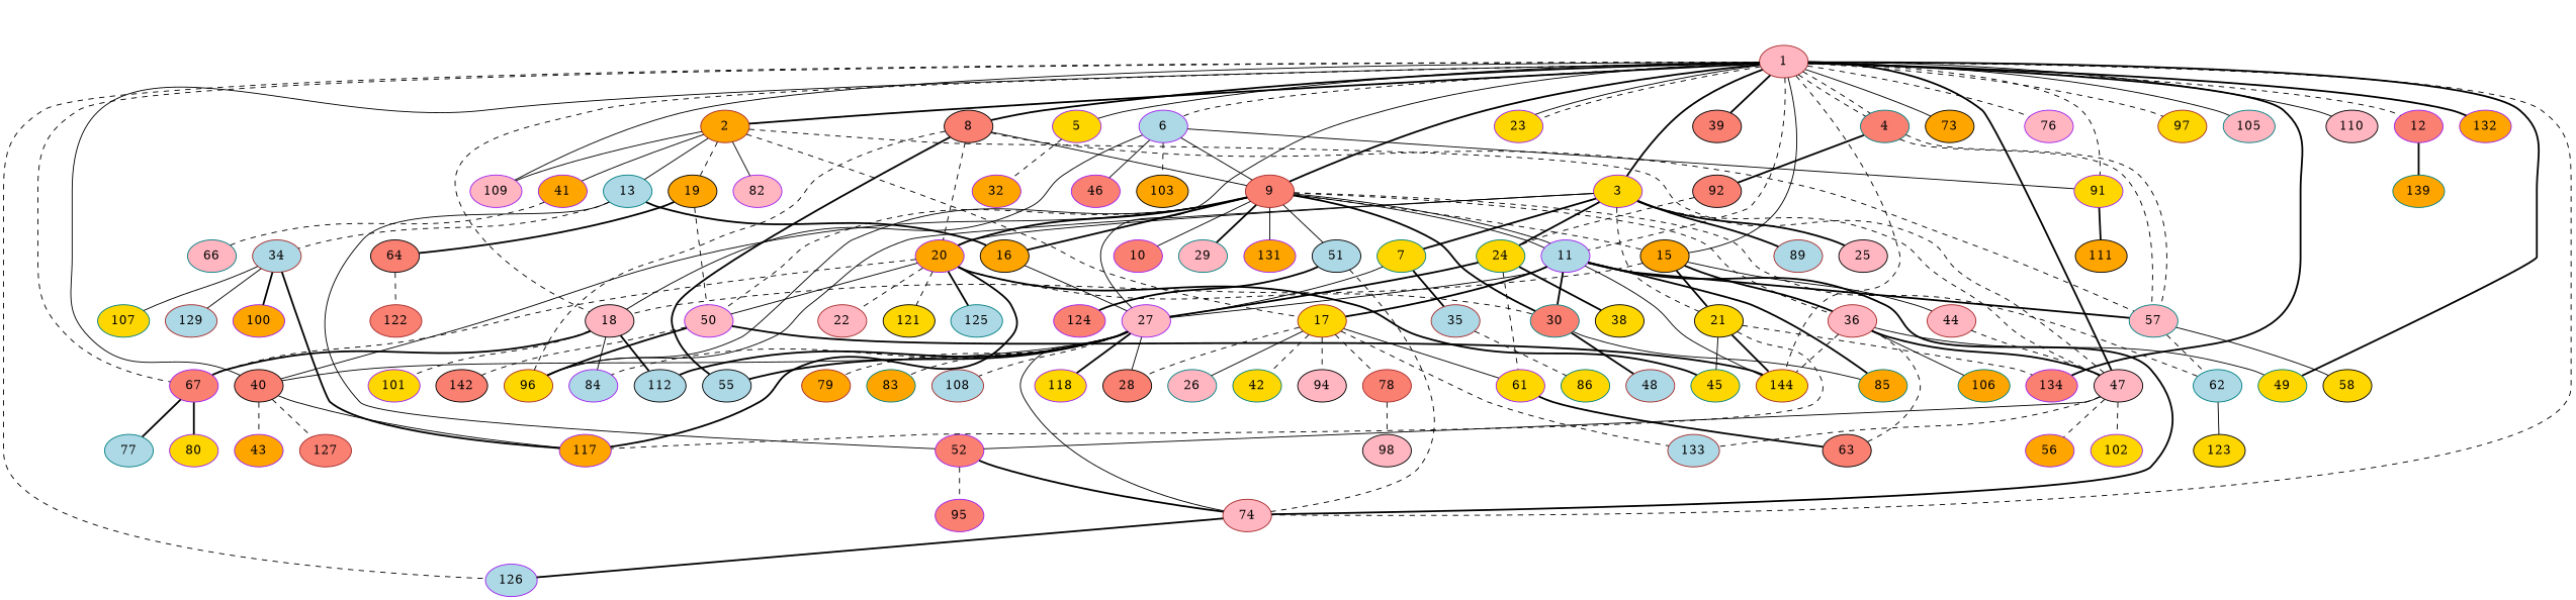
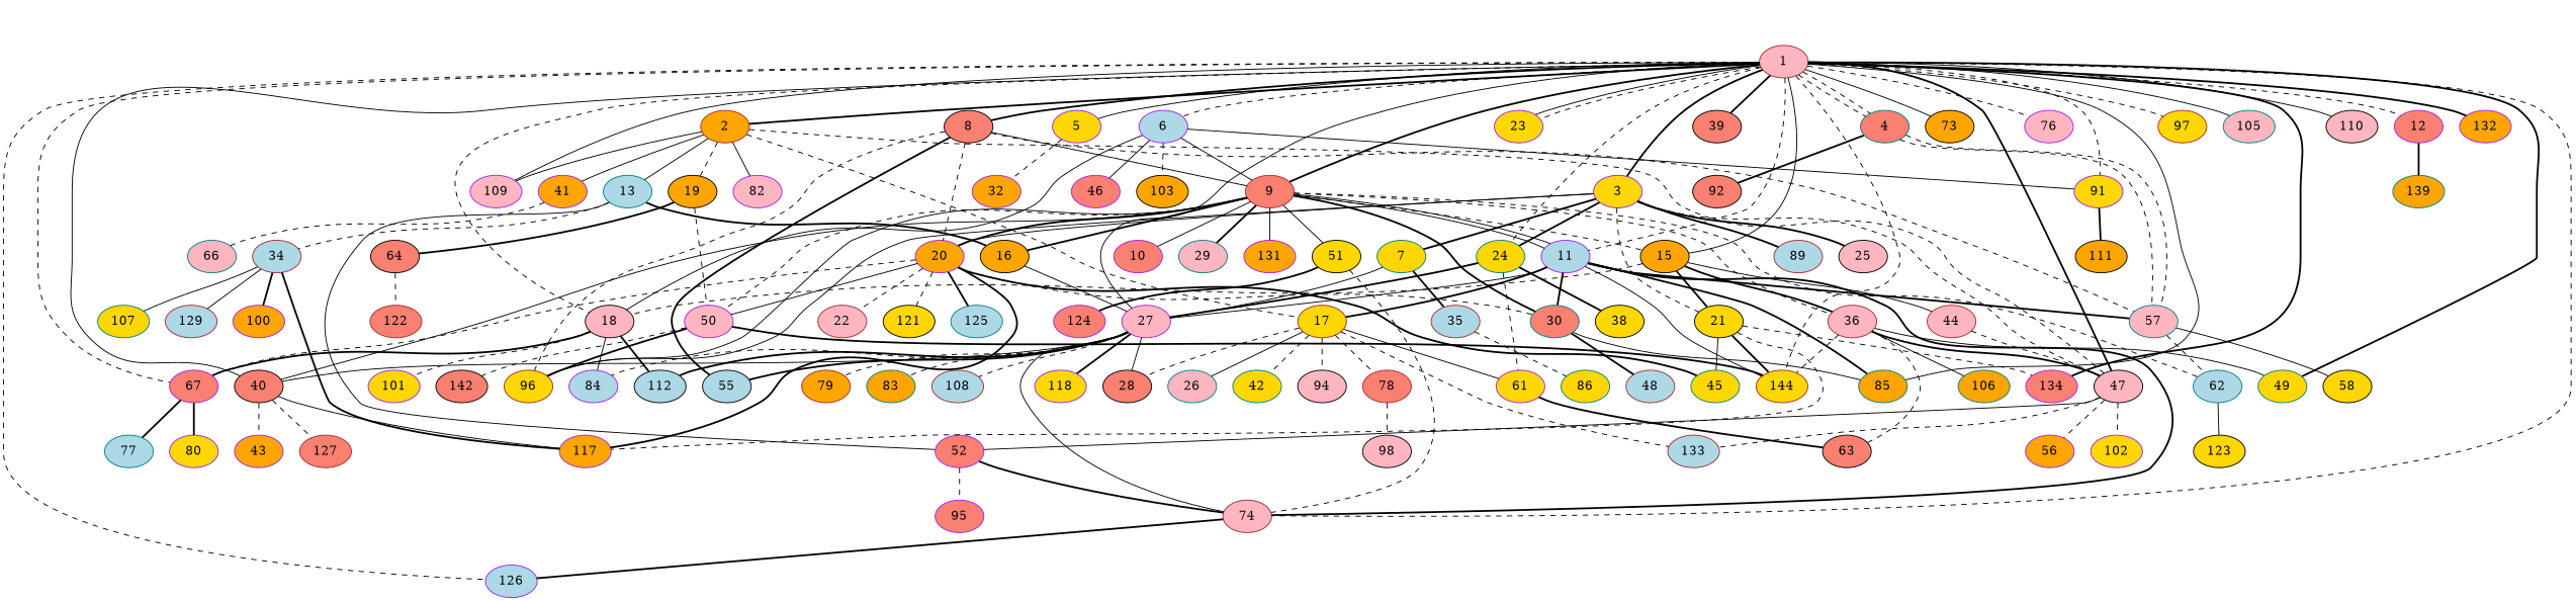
  graph {
    node [color=purple fillcolor=gold style=filled]
    edge [style=dashed]
    1 [color=brown fillcolor=lightpink super="+115"]
    2 [color=brown fillcolor=orange super="+14"]
    3 [super="+93"]
    4 [color=teal fillcolor=salmon super="+141"]
    5
    6 [fillcolor=lightblue super="+33"]
    8 [color=black fillcolor=salmon super="+68"]
    9 [color=brown fillcolor=salmon super="+128"]
    11 [fillcolor=lightblue super="+143"]
    12 [fillcolor=salmon super="+135"]
    15 [color=black fillcolor=orange super="+104"]
    18 [color=black fillcolor=lightpink super="+99"]
    23
    24 [color=teal super="+87"]
    27 [fillcolor=lightpink super="+145"]
    39 [color=black fillcolor=salmon]
    40 [color=black fillcolor=salmon super="+71"]
    47 [color=black fillcolor=lightpink super="+60"]
    49 [color=teal super="+140"]
    67 [fillcolor=salmon super="+119"]
    73 [color=black fillcolor=orange]
    74 [color=brown fillcolor=lightpink super="+114"]
    76 [fillcolor=lightpink]
    85 [color=teal fillcolor=orange super="+90"]
    91
    97 [color=brown]
    105 [color=teal fillcolor=lightpink]
    109 [fillcolor=lightpink]
    110 [color=black fillcolor=lightpink]
    126 [fillcolor=lightblue]
    132 [fillcolor=orange]
    134 [fillcolor=salmon]
    144 [color=brown]
    13 [color=teal fillcolor=lightblue super="+72"]
    17 [color=brown super="+37"]
    19 [color=black fillcolor=orange]
    41 [fillcolor=orange super="+130"]
    82 [fillcolor=lightpink]
    7 [color=teal]
    20 [fillcolor=orange super="+54"]
    21 [color=black super="+31"]
    25 [color=black fillcolor=lightpink]
    89 [color=brown fillcolor=lightblue]
    96 [color=brown super="+137"]
    57 [color=teal fillcolor=lightpink super="+70"]
    92 [color=black fillcolor=salmon]
    32 [fillcolor=orange]
    46 [fillcolor=salmon]
    103 [color=black fillcolor=orange]
    55 [color=black fillcolor=lightblue]
    10 [fillcolor=salmon]
    16 [color=black fillcolor=orange super="+59"]
    29 [color=teal fillcolor=lightpink]
    30 [color=teal fillcolor=salmon super="+136"]
    36 [color=brown fillcolor=lightpink super="+53"]
    50 [fillcolor=lightpink super="+88"]
-   51 [color=black fillcolor=lightblue super="+69"]
+   51 [color=black super="+69"]
    62 [color=teal fillcolor=lightblue super="+113"]
    131 [fillcolor=orange super="+138"]
    139 [color=teal fillcolor=orange]
    44 [color=brown fillcolor=lightpink]
    84 [fillcolor=lightblue]
    101
    112 [color=black fillcolor=lightblue]
    61 [super="+65"]
    38 [color=black]
    28 [color=black fillcolor=salmon]
    79 [color=brown fillcolor=orange]
    83 [color=teal fillcolor=orange]
    108 [color=brown fillcolor=lightblue]
    118
    117 [fillcolor=orange]
    43 [fillcolor=orange]
    127 [color=brown fillcolor=salmon]
    52 [fillcolor=salmon super="+75"]
    133 [color=brown fillcolor=lightblue]
    56 [fillcolor=orange]
    102
    77 [color=teal fillcolor=lightblue]
    80
    111 [color=black fillcolor=orange super="+116"]
    34 [color=brown fillcolor=lightblue super="+81"]
    26 [color=teal fillcolor=lightpink]
    42 [color=teal]
    78 [color=brown fillcolor=salmon]
    94 [color=black fillcolor=lightpink]
    64 [color=black fillcolor=salmon]
    66 [color=teal fillcolor=lightpink]
    35 [color=brown fillcolor=lightblue super="+120"]
    22 [color=brown fillcolor=lightpink]
    45 [color=teal]
    121 [color=black]
    125 [color=teal fillcolor=lightblue]
    58 [color=black]
    86 [color=teal]
    48 [color=brown fillcolor=lightblue]
    63 [color=black fillcolor=salmon]
    106 [color=teal fillcolor=orange]
    142 [color=black fillcolor=salmon]
    124 [fillcolor=salmon]
    123 [color=black]
    100 [fillcolor=orange]
    107 [color=teal]
    129 [color=brown fillcolor=lightblue]
    95 [fillcolor=salmon]
    98 [color=black fillcolor=lightpink]
    122 [color=brown fillcolor=salmon]
    1 -- 2 [style=bold]
    1 -- 3 [style=bold]
    1 -- 4
    1 -- 4
    1 -- 5 [style=solid]
    1 -- 6
    1 -- 8 [style=bold]
    1 -- 9 [style=bold]
    1 -- 11
    1 -- 12
    1 -- 15 [style=solid]
    1 -- 18
    1 -- 23 [style=solid]
    1 -- 23
-   92 -- 24
+   1 -- 24
    1 -- 27 [style=solid]
    1 -- 39 [style=bold]
    1 -- 40 [style=solid]
    1 -- 47 [style=bold]
    1 -- 49 [style=bold]
    1 -- 67
    1 -- 73 [style=solid]
    1 -- 74
    1 -- 76
+   1 -- 85 [style=solid]
    1 -- 91
    1 -- 97
    1 -- 105 [style=solid]
    1 -- 109 [style=solid]
    1 -- 110 [style=solid]
    1 -- 126
    1 -- 132 [style=bold]
    1 -- 134 [style=bold]
    1 -- 144
    2 -- 47
    2 -- 109 [style=solid]
    2 -- 13 [style=solid]
    2 -- 17
    2 -- 19
    2 -- 41 [style=solid]
    2 -- 82 [style=solid]
    3 -- 24 [style=bold]
    3 -- 47
    3 -- 7 [style=bold]
    3 -- 20 [style=solid]
    3 -- 21
    3 -- 25 [style=bold]
    3 -- 89 [style=bold]
    3 -- 96 [style=solid]
    4 -- 57
    4 -- 57
    4 -- 92 [style=bold]
    5 -- 32
    6 -- 9 [style=solid]
    6 -- 18 [style=solid]
    6 -- 91 [style=solid]
    6 -- 46 [style=solid]
    6 -- 103
    8 -- 9 [style=solid]
    8 -- 20
    8 -- 96
    8 -- 57
    8 -- 55 [style=bold]
    9 -- 11 [style=solid]
    9 -- 11 [style=solid]
    9 -- 15
    9 -- 40 [style=solid]
    9 -- 20 [style=bold]
    9 -- 96 [style=solid]
    9 -- 10 [style=solid]
    9 -- 16 [style=bold]
    9 -- 29 [style=bold]
    9 -- 30 [style=bold]
    9 -- 36
    9 -- 50
    9 -- 51 [style=solid weight=2]
    9 -- 62
    9 -- 131 [style=solid weight=2]
    11 -- 27 [style=solid]
    11 -- 74 [style=bold]
    11 -- 85 [style=bold]
    11 -- 144 [style=solid]
    11 -- 17 [style=bold weight=2]
    11 -- 57 [style=bold]
    11 -- 30 [style=bold]
    12 -- 139 [style=bold]
    15 -- 18
    15 -- 21 [style=bold]
    15 -- 36 [style=bold]
    15 -- 44 [style=solid]
    18 -- 67 [style=bold]
    18 -- 84 [style=solid]
    18 -- 101
    18 -- 112 [style=bold]
    24 -- 27 [style=bold]
    24 -- 61
    24 -- 38 [style=bold]
    27 -- 40 [style=solid]
    27 -- 74 [style=solid]
    27 -- 55 [style=bold]
    27 -- 84
    27 -- 112 [style=bold]
    27 -- 28 [style=solid]
    27 -- 79
    27 -- 83
    27 -- 108
    27 -- 118 [style=bold]
    40 -- 117 [style=solid]
    40 -- 43
    40 -- 127
    47 -- 52 [style=solid]
    47 -- 133
    47 -- 56
    47 -- 102
    67 -- 77 [style=bold]
    67 -- 80 [style=bold]
    74 -- 126 [style=bold]
    91 -- 111 [style=bold]
    13 -- 16 [style=bold]
    13 -- 52 [style=solid]
    13 -- 34
    17 -- 61 [style=solid]
    17 -- 28
    17 -- 133
    17 -- 26 [style=solid]
    17 -- 42
    17 -- 78
    17 -- 94
    19 -- 50
    19 -- 64 [style=bold]
    41 -- 66
    7 -- 27 [style=solid]
    7 -- 35 [style=bold]
    20 -- 67
    20 -- 30
    20 -- 50 [style=solid]
    20 -- 117 [style=bold]
    20 -- 22
    20 -- 45 [style=bold]
    20 -- 121
    20 -- 125 [style=bold]
    21 -- 134
    21 -- 144 [style=bold]
    21 -- 117
    21 -- 45 [style=solid]
    57 -- 62
    57 -- 58 [style=solid]
    16 -- 27 [style=solid]
    30 -- 85 [style=solid]
    30 -- 48 [style=bold]
    36 -- 47 [style=bold]
    36 -- 49 [style=solid]
    36 -- 144
    36 -- 63
    36 -- 106 [style=solid]
    50 -- 144 [style=bold]
    50 -- 96 [style=bold]
    50 -- 142
    51 -- 74
    51 -- 124 [style=bold]
    62 -- 123 [style=solid]
    44 -- 47
    61 -- 63 [style=bold]
    52 -- 74 [style=bold]
    52 -- 95
    34 -- 117 [style=bold]
    34 -- 100 [style=bold]
    34 -- 107 [style=solid]
    34 -- 129 [style=solid]
    78 -- 98
    64 -- 122
    35 -- 86
  }
